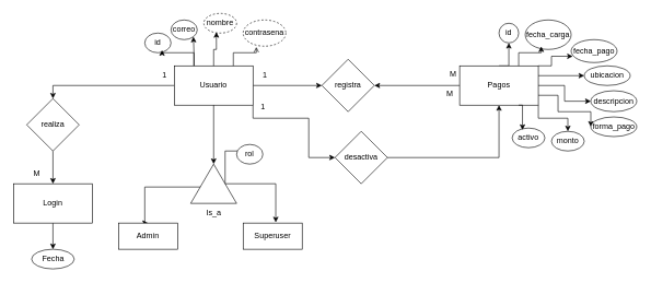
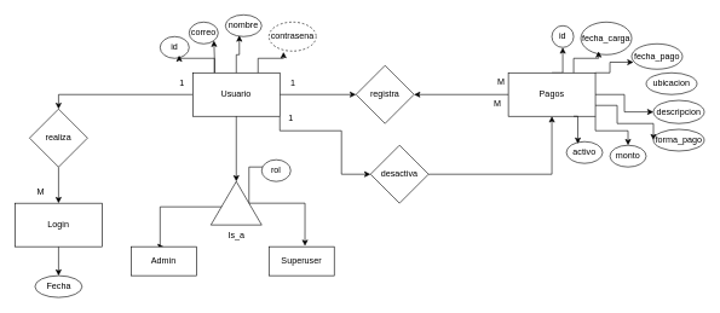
  <mxCell id="0" />
  <mxCell id="1" parent="0" />
  <mxCell id="2" style="edgeStyle=orthogonalEdgeStyle;rounded=0;orthogonalLoop=1;jettySize=auto;html=1;exitX=1;exitY=0.5;exitDx=0;exitDy=0;entryX=0;entryY=0.5;entryDx=0;entryDy=0;" edge="1" parent="1" source="6" target="7"><mxGeometry relative="1" as="geometry" /></mxCell>
  <mxCell id="3" style="edgeStyle=orthogonalEdgeStyle;rounded=0;orthogonalLoop=1;jettySize=auto;html=1;entryX=0.5;entryY=0;entryDx=0;entryDy=0;" edge="1" parent="1" source="6" target="22"><mxGeometry relative="1" as="geometry" /></mxCell>
  <mxCell id="4" style="edgeStyle=orthogonalEdgeStyle;rounded=0;orthogonalLoop=1;jettySize=auto;html=1;exitX=0.25;exitY=0;exitDx=0;exitDy=0;entryX=1;entryY=1;entryDx=0;entryDy=0;" edge="1" parent="1" source="6" target="31"><mxGeometry relative="1" as="geometry" /></mxCell>
  <mxCell id="5" style="edgeStyle=orthogonalEdgeStyle;rounded=0;orthogonalLoop=1;jettySize=auto;html=1;exitX=1;exitY=1;exitDx=0;exitDy=0;" edge="1" parent="1" source="6"><mxGeometry relative="1" as="geometry"><mxPoint x="510" y="240" as="targetPoint" /><Array as="points"><mxPoint x="385" y="180" /><mxPoint x="470" y="180" /><mxPoint x="470" y="240" /></Array></mxGeometry></mxCell>
  <mxCell id="6" value="Usuario" style="rounded=0;whiteSpace=wrap;html=1;" vertex="1" parent="1"><mxGeometry x="265" y="100" width="120" height="60" as="geometry" /></mxCell>
  <mxCell id="7" value="registra" style="rhombus;whiteSpace=wrap;html=1;" vertex="1" parent="1"><mxGeometry x="490" y="90" width="80" height="80" as="geometry" /></mxCell>
  <mxCell id="8" style="edgeStyle=orthogonalEdgeStyle;rounded=0;orthogonalLoop=1;jettySize=auto;html=1;exitX=0;exitY=0.5;exitDx=0;exitDy=0;entryX=1;entryY=0.5;entryDx=0;entryDy=0;strokeColor=default;curved=0;" edge="1" parent="1" source="14" target="7"><mxGeometry relative="1" as="geometry" /></mxCell>
  <mxCell id="9" style="edgeStyle=orthogonalEdgeStyle;rounded=0;orthogonalLoop=1;jettySize=auto;html=1;exitX=0.5;exitY=0;exitDx=0;exitDy=0;entryX=0.5;entryY=1;entryDx=0;entryDy=0;" edge="1" parent="1" source="14" target="43"><mxGeometry relative="1" as="geometry" /></mxCell>
- <mxCell id="10" style="edgeStyle=orthogonalEdgeStyle;rounded=0;orthogonalLoop=1;jettySize=auto;html=1;exitX=1;exitY=0.25;exitDx=0;exitDy=0;entryX=0;entryY=0.5;entryDx=0;entryDy=0;" edge="1" parent="1" source="14" target="46"><mxGeometry relative="1" as="geometry" /></mxCell>
  <mxCell id="11" style="edgeStyle=orthogonalEdgeStyle;rounded=0;orthogonalLoop=1;jettySize=auto;html=1;exitX=1;exitY=0.5;exitDx=0;exitDy=0;entryX=0;entryY=0.5;entryDx=0;entryDy=0;" edge="1" parent="1" source="14" target="47"><mxGeometry relative="1" as="geometry" /></mxCell>
  <mxCell id="12" style="edgeStyle=orthogonalEdgeStyle;rounded=0;orthogonalLoop=1;jettySize=auto;html=1;exitX=1;exitY=0.75;exitDx=0;exitDy=0;entryX=0;entryY=0.5;entryDx=0;entryDy=0;" edge="1" parent="1" source="14" target="48"><mxGeometry relative="1" as="geometry"><Array as="points"><mxPoint x="850" y="145" /><mxPoint x="850" y="170" /><mxPoint x="900" y="170" /></Array></mxGeometry></mxCell>
  <mxCell id="13" style="edgeStyle=orthogonalEdgeStyle;rounded=0;orthogonalLoop=1;jettySize=auto;html=1;exitX=1;exitY=1;exitDx=0;exitDy=0;" edge="1" parent="1" source="14" target="49"><mxGeometry relative="1" as="geometry" /></mxCell>
  <mxCell id="14" value="Pagos" style="rounded=0;whiteSpace=wrap;html=1;" vertex="1" parent="1"><mxGeometry x="700" y="100" width="120" height="60" as="geometry" /></mxCell>
  <mxCell id="15" style="edgeStyle=orthogonalEdgeStyle;rounded=0;orthogonalLoop=1;jettySize=auto;html=1;exitX=0;exitY=0;exitDx=25;exitDy=35;entryX=0.5;entryY=0;entryDx=0;entryDy=0;exitPerimeter=0;" edge="1" parent="1" source="19" target="16"><mxGeometry relative="1" as="geometry"><mxPoint x="320" y="290" as="sourcePoint" /><Array as="points"><mxPoint x="220" y="285" /></Array></mxGeometry></mxCell>
  <mxCell id="16" value="Admin" style="rounded=0;whiteSpace=wrap;html=1;" vertex="1" parent="1"><mxGeometry x="180" y="340" width="90" height="40" as="geometry" /></mxCell>
  <mxCell id="17" value="Superuser" style="rounded=0;whiteSpace=wrap;html=1;" vertex="1" parent="1"><mxGeometry x="370" y="340" width="90" height="40" as="geometry" /></mxCell>
  <mxCell id="18" style="edgeStyle=orthogonalEdgeStyle;rounded=0;orthogonalLoop=1;jettySize=auto;html=1;exitX=0;exitY=0;exitDx=52.5;exitDy=30;exitPerimeter=0;entryX=0;entryY=1;entryDx=0;entryDy=0;" edge="1" parent="1" source="19" target="37"><mxGeometry relative="1" as="geometry" /></mxCell>
  <mxCell id="19" value="Is_a" style="verticalLabelPosition=bottom;verticalAlign=top;html=1;shape=mxgraph.basic.acute_triangle;dx=0.5;" vertex="1" parent="1"><mxGeometry x="290" y="250" width="70" height="60" as="geometry" /></mxCell>
  <mxCell id="20" style="edgeStyle=orthogonalEdgeStyle;rounded=0;orthogonalLoop=1;jettySize=auto;html=1;exitX=0;exitY=0;exitDx=52.5;exitDy=30;exitPerimeter=0;entryX=0.552;entryY=-0.026;entryDx=0;entryDy=0;entryPerimeter=0;" edge="1" parent="1" source="19" target="17"><mxGeometry relative="1" as="geometry" /></mxCell>
  <mxCell id="21" style="edgeStyle=orthogonalEdgeStyle;rounded=0;orthogonalLoop=1;jettySize=auto;html=1;exitX=0.5;exitY=1;exitDx=0;exitDy=0;" edge="1" parent="1" source="22" target="24"><mxGeometry relative="1" as="geometry" /></mxCell>
  <mxCell id="22" value="realiza" style="rhombus;whiteSpace=wrap;html=1;" vertex="1" parent="1"><mxGeometry x="40" y="150" width="80" height="80" as="geometry" /></mxCell>
  <mxCell id="23" style="edgeStyle=orthogonalEdgeStyle;rounded=0;orthogonalLoop=1;jettySize=auto;html=1;exitX=0.5;exitY=1;exitDx=0;exitDy=0;" edge="1" parent="1" source="24" target="29"><mxGeometry relative="1" as="geometry" /></mxCell>
  <mxCell id="24" value="Login" style="rounded=0;whiteSpace=wrap;html=1;" vertex="1" parent="1"><mxGeometry x="20" y="280" width="120" height="60" as="geometry" /></mxCell>
  <mxCell id="25" value="M" style="text;html=1;align=center;verticalAlign=middle;resizable=0;points=[];autosize=1;strokeColor=none;fillColor=none;" vertex="1" parent="1"><mxGeometry x="40" y="250" width="30" height="30" as="geometry" /></mxCell>
  <mxCell id="26" value="1" style="text;html=1;align=center;verticalAlign=middle;resizable=0;points=[];autosize=1;strokeColor=none;fillColor=none;" vertex="1" parent="1"><mxGeometry x="235" y="100" width="30" height="30" as="geometry" /></mxCell>
  <mxCell id="27" style="edgeStyle=orthogonalEdgeStyle;rounded=0;orthogonalLoop=1;jettySize=auto;html=1;entryX=0;entryY=0;entryDx=35;entryDy=0;entryPerimeter=0;" edge="1" parent="1" source="6" target="19"><mxGeometry relative="1" as="geometry" /></mxCell>
  <mxCell id="28" value="1" style="text;html=1;align=center;verticalAlign=middle;resizable=0;points=[];autosize=1;strokeColor=none;fillColor=none;" vertex="1" parent="1"><mxGeometry x="387.5" y="100" width="30" height="30" as="geometry" /></mxCell>
  <mxCell id="29" value="Fecha" style="ellipse;whiteSpace=wrap;html=1;" vertex="1" parent="1"><mxGeometry x="47.5" y="380" width="65" height="30" as="geometry" /></mxCell>
  <mxCell id="30" value="id" style="ellipse;whiteSpace=wrap;html=1;" vertex="1" parent="1"><mxGeometry x="220" y="50" width="40" height="30" as="geometry" /></mxCell>
  <mxCell id="31" value="correo" style="ellipse;whiteSpace=wrap;html=1;" vertex="1" parent="1"><mxGeometry x="260" y="30" width="40" height="30" as="geometry" /></mxCell>
- <mxCell id="32" value="nombre" style="ellipse;whiteSpace=wrap;html=1;dashed=1;" vertex="1" parent="1"><mxGeometry x="310" y="20" width="50" height="30" as="geometry" /></mxCell>
+ <mxCell id="32" value="nombre" style="ellipse;whiteSpace=wrap;html=1;" vertex="1" parent="1"><mxGeometry x="310" y="20" width="50" height="30" as="geometry" /></mxCell>
  <mxCell id="33" value="contrasena" style="ellipse;whiteSpace=wrap;html=1;dashed=1;" vertex="1" parent="1"><mxGeometry x="370" y="30" width="65" height="40" as="geometry" /></mxCell>
  <mxCell id="34" style="edgeStyle=orthogonalEdgeStyle;rounded=0;orthogonalLoop=1;jettySize=auto;html=1;exitX=0.25;exitY=0;exitDx=0;exitDy=0;entryX=0.657;entryY=0.868;entryDx=0;entryDy=0;entryPerimeter=0;" edge="1" parent="1" source="6" target="30"><mxGeometry relative="1" as="geometry" /></mxCell>
  <mxCell id="35" style="edgeStyle=orthogonalEdgeStyle;rounded=0;orthogonalLoop=1;jettySize=auto;html=1;exitX=0.5;exitY=0;exitDx=0;exitDy=0;entryX=0.383;entryY=0.948;entryDx=0;entryDy=0;entryPerimeter=0;" edge="1" parent="1" source="6" target="32"><mxGeometry relative="1" as="geometry" /></mxCell>
- <mxCell id="36" style="edgeStyle=orthogonalEdgeStyle;rounded=0;orthogonalLoop=1;jettySize=auto;html=1;exitX=0.75;exitY=0;exitDx=0;exitDy=0;entryX=0.309;entryY=1.032;entryDx=0;entryDy=0;entryPerimeter=0;endArrow=open;" edge="1" parent="1" source="6" target="33"><mxGeometry relative="1" as="geometry" /></mxCell>
+ <mxCell id="36" style="edgeStyle=orthogonalEdgeStyle;rounded=0;orthogonalLoop=1;jettySize=auto;html=1;exitX=0.75;exitY=0;exitDx=0;exitDy=0;entryX=0.309;entryY=1.032;entryDx=0;entryDy=0;entryPerimeter=0;" edge="1" parent="1" source="6" target="33"><mxGeometry relative="1" as="geometry" /></mxCell>
  <mxCell id="37" value="rol" style="ellipse;whiteSpace=wrap;html=1;" vertex="1" parent="1"><mxGeometry x="360" y="220" width="40" height="30" as="geometry" /></mxCell>
  <mxCell id="38" style="edgeStyle=orthogonalEdgeStyle;rounded=0;orthogonalLoop=1;jettySize=auto;html=1;exitX=1;exitY=0.5;exitDx=0;exitDy=0;entryX=0.5;entryY=1;entryDx=0;entryDy=0;" edge="1" parent="1" source="39" target="14"><mxGeometry relative="1" as="geometry" /></mxCell>
  <mxCell id="39" value="desactiva" style="rhombus;whiteSpace=wrap;html=1;" vertex="1" parent="1"><mxGeometry x="510" y="200" width="80" height="80" as="geometry" /></mxCell>
  <mxCell id="40" value="1" style="text;html=1;align=center;verticalAlign=middle;resizable=0;points=[];autosize=1;strokeColor=none;fillColor=none;" vertex="1" parent="1"><mxGeometry x="385" y="148" width="30" height="30" as="geometry" /></mxCell>
  <mxCell id="41" value="M" style="text;html=1;align=center;verticalAlign=middle;resizable=0;points=[];autosize=1;strokeColor=none;fillColor=none;" vertex="1" parent="1"><mxGeometry x="675" y="98" width="30" height="30" as="geometry" /></mxCell>
  <mxCell id="42" value="M" style="text;html=1;align=center;verticalAlign=middle;resizable=0;points=[];autosize=1;strokeColor=none;fillColor=none;" vertex="1" parent="1"><mxGeometry x="670" y="128" width="30" height="30" as="geometry" /></mxCell>
  <mxCell id="43" value="id" style="ellipse;whiteSpace=wrap;html=1;" vertex="1" parent="1"><mxGeometry x="760" y="35" width="30" height="30" as="geometry" /></mxCell>
  <mxCell id="44" value="fecha_carga" style="ellipse;whiteSpace=wrap;html=1;" vertex="1" parent="1"><mxGeometry x="800" y="30" width="70" height="45" as="geometry" /></mxCell>
  <mxCell id="45" value="fecha_pago" style="ellipse;whiteSpace=wrap;html=1;" vertex="1" parent="1"><mxGeometry x="870" y="60" width="70" height="35" as="geometry" /></mxCell>
  <mxCell id="46" value="ubicacion" style="ellipse;whiteSpace=wrap;html=1;" vertex="1" parent="1"><mxGeometry x="890" y="100" width="70" height="30" as="geometry" /></mxCell>
  <mxCell id="47" value="descripcion" style="ellipse;whiteSpace=wrap;html=1;" vertex="1" parent="1"><mxGeometry x="900" y="138" width="70" height="32" as="geometry" /></mxCell>
  <mxCell id="48" value="forma_pago" style="ellipse;whiteSpace=wrap;html=1;" vertex="1" parent="1"><mxGeometry x="900" y="178" width="70" height="30" as="geometry" /></mxCell>
  <mxCell id="49" value="monto" style="ellipse;whiteSpace=wrap;html=1;" vertex="1" parent="1"><mxGeometry x="840" y="200" width="50" height="30" as="geometry" /></mxCell>
  <mxCell id="50" value="activo" style="ellipse;whiteSpace=wrap;html=1;" vertex="1" parent="1"><mxGeometry x="780" y="195" width="50" height="30" as="geometry" /></mxCell>
  <mxCell id="51" style="edgeStyle=orthogonalEdgeStyle;rounded=0;orthogonalLoop=1;jettySize=auto;html=1;exitX=0.75;exitY=0;exitDx=0;exitDy=0;entryX=0.348;entryY=0.896;entryDx=0;entryDy=0;entryPerimeter=0;" edge="1" parent="1" source="14" target="44"><mxGeometry relative="1" as="geometry" /></mxCell>
  <mxCell id="52" style="edgeStyle=orthogonalEdgeStyle;rounded=0;orthogonalLoop=1;jettySize=auto;html=1;exitX=1;exitY=0;exitDx=0;exitDy=0;entryX=0.035;entryY=0.727;entryDx=0;entryDy=0;entryPerimeter=0;" edge="1" parent="1" source="14" target="45"><mxGeometry relative="1" as="geometry"><Array as="points"><mxPoint x="840" y="100" /><mxPoint x="840" y="85" /></Array></mxGeometry></mxCell>
  <mxCell id="53" style="edgeStyle=orthogonalEdgeStyle;rounded=0;orthogonalLoop=1;jettySize=auto;html=1;exitX=0.75;exitY=1;exitDx=0;exitDy=0;entryX=0.316;entryY=0.098;entryDx=0;entryDy=0;entryPerimeter=0;" edge="1" parent="1" source="14" target="50"><mxGeometry relative="1" as="geometry" /></mxCell>
